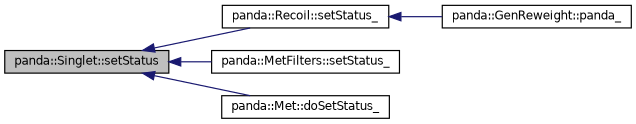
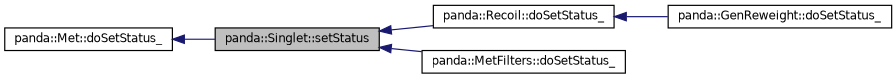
  digraph {
    rankdir=LR
    node [color=black fillcolor=white fontname=Helvetica fontsize=10 shape=record style=filled]
    edge [color=midnightblue dir=back fontname=Helvetica fontsize=10 labelfontname=Helvetica labelfontsize=10 style=solid]
    n1 [fillcolor=grey75 fontcolor=black height=0.2 label="panda::Singlet::setStatus" width=0.4]
-   n2 [height=0.2 label="panda::Recoil::setStatus_" width=0.4]
-   n3 [height=0.2 label="panda::MetFilters::setStatus_" width=0.4]
+   n2 [height=0.2 label="panda::Recoil::doSetStatus_" width=0.4]
+   n3 [height=0.2 label="panda::MetFilters::doSetStatus_" width=0.4]
    n4 [height=0.2 label="panda::Met::doSetStatus_" width=0.4]
-   n5 [height=0.2 label="panda::GenReweight::panda_" width=0.4]
+   n5 [height=0.2 label="panda::GenReweight::doSetStatus_" width=0.4]
    n1 -> n2
    n1 -> n3
-   n1 -> n4
+   n4 -> n1
    n2 -> n5
  }
